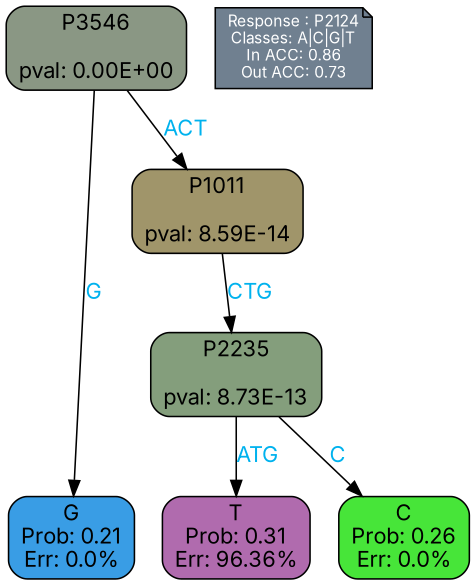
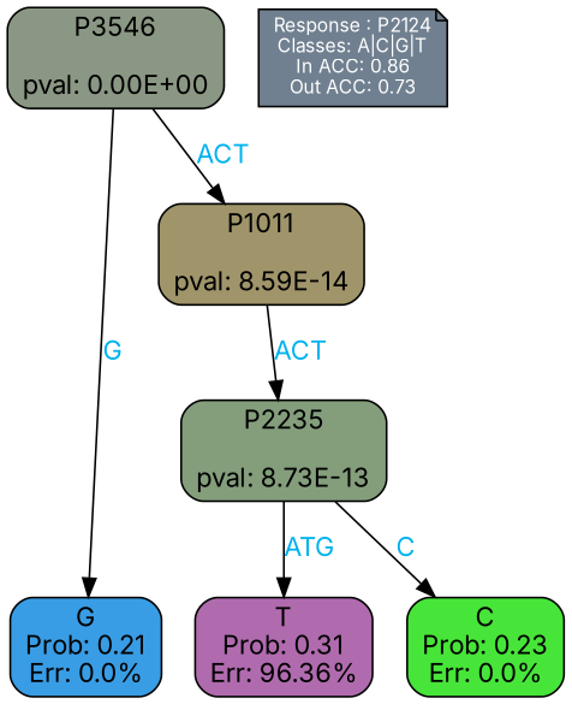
  digraph {
    fontname=Inter
    ranksep=equally
    splines=polylines
    node [color=black fontname=Inter shape=box style="filled, rounded"]
    edge [fontcolor=deepskyblue2 fontname=Inter]
    n1 [fillcolor="#b06bae" label="T\nProb: 0.31\nErr: 96.36%"]
-   n2 [fillcolor="#47e539" label="C\nProb: 0.26\nErr: 0.0%"]
+   n2 [fillcolor="#47e539" label="C\nProb: 0.23\nErr: 0.0%"]
    n3 [fillcolor="#399de5" label="G\nProb: 0.21\nErr: 0.0%"]
    n4 [align=left fillcolor=slategray fontcolor=white fontsize=10 label="Response : P2124\nClasses: A|C|G|T\nIn ACC: 0.86\nOut ACC: 0.73\n" shape=note style=filled]
    n5 [fillcolor="#8a9784" label="P3546\n\npval: 0.00E+00"]
    n6 [fillcolor="#a0956a" label="P1011\n\npval: 8.59E-14"]
    n7 [fillcolor="#849e7c" label="P2235\n\npval: 8.73E-13"]
    subgraph sub_1 {
      rank=same
      n1
      n2
      n3
    }
    subgraph sub_2 {
      rank=same
      n4
      n5
    }
    n5 -> n3 [label=G]
    n5 -> n6 [label=ACT]
-   n6 -> n7 [label=CTG]
+   n6 -> n7 [label=ACT]
    n7 -> n1 [label=ATG]
    n7 -> n2 [label=C]
  }
